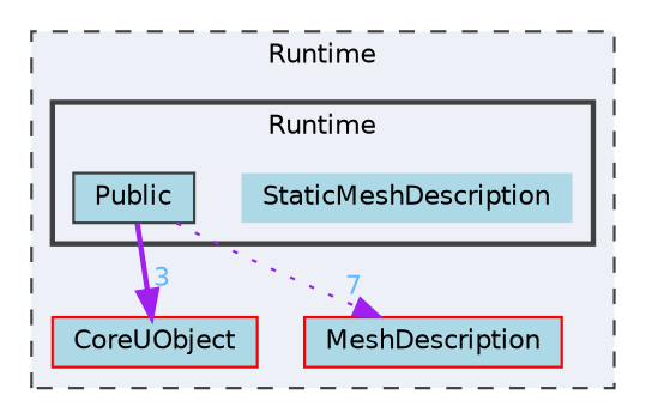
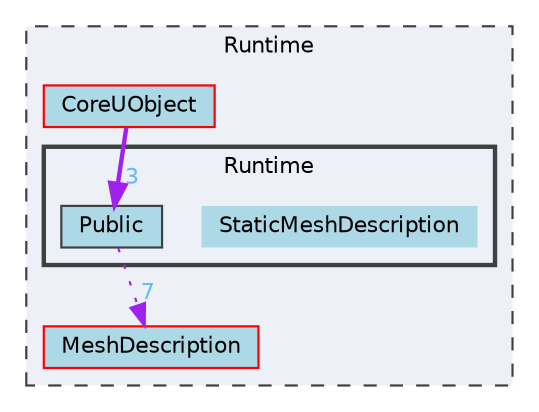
  digraph {
    compound=true
    node [fillcolor=lightblue fontname=Helvetica fontsize=10 shape=box style=filled color=red]
    edge [color=purple fontcolor=steelblue1 fontname=Helvetica fontsize=10 labeldistance=1.5 labelfontname=Helvetica labelfontsize=10]
    n1 [height=0.2 label=StaticMeshDescription shape=plaintext width=0.4 color=""]
    n2 [color=grey25 height=0.2 label=Public width=0.4]
    n3 [height=0.2 label=CoreUObject width=0.4]
    n4 [height=0.2 label=MeshDescription width=0.4]
    subgraph cluster_1 {
      bgcolor="#edf0f7"
      fontname=Helvetica
      fontsize=10
      label=Runtime
      pencolor=grey25
      style="filled,dashed"
      n3
      n4
      subgraph cluster_2 {
        bgcolor="#edf0f7"
        fontname=Helvetica
        fontsize=10
        label=Runtime
        pencolor=grey25
        style="filled,bold"
        n1
        n2
      }
    }
-   n2 -> n3 [headlabel=3 style=bold]
+   n3 -> n2 [headlabel=3 style=bold]
    n2 -> n4 [headlabel=7 style=dotted]
  }
